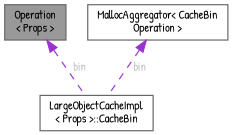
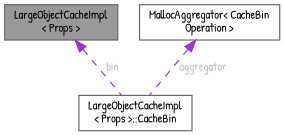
  digraph {
    fontname="Patrick Hand"
    node [color=gray40 fillcolor=white fontname="Patrick Hand" fontsize=10 shape=box style=filled]
    edge [color=darkorchid3 dir=back fontcolor=grey fontname="Patrick Hand" fontsize=10 labelfontname=Helvetica labelfontsize=10 style=dashed]
-   n1 [fillcolor=grey60 fontcolor=black height=0.2 label="Operation\l\< Props \>" width=0.4]
+   n1 [fillcolor=grey60 fontcolor=black height=0.2 label="LargeObjectCacheImpl\l\< Props \>" width=0.4]
    n2 [height=0.2 label="LargeObjectCacheImpl\l\< Props \>::CacheBin" width=0.4]
    n3 [height=0.2 label="MallocAggregator\< CacheBin\lOperation \>" width=0.4]
    n1 -> n2 [label=" bin"]
-   n3 -> n2 [label=" bin"]
+   n3 -> n2 [label=" aggregator"]
  }
